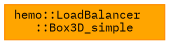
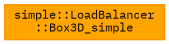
  digraph {
    rankdir=LR
    fontname="IBM Plex Mono"
-   n1 [color=darkorange fillcolor=orange fontname="IBM Plex Mono" fontsize=10 height=0.2 label="hemo::LoadBalancer\l::Box3D_simple" shape=box style=filled width=0.4]
+   n1 [color=darkorange fillcolor=orange fontname="IBM Plex Mono" fontsize=10 height=0.2 label="simple::LoadBalancer\l::Box3D_simple" shape=box style=filled width=0.4]
  }
